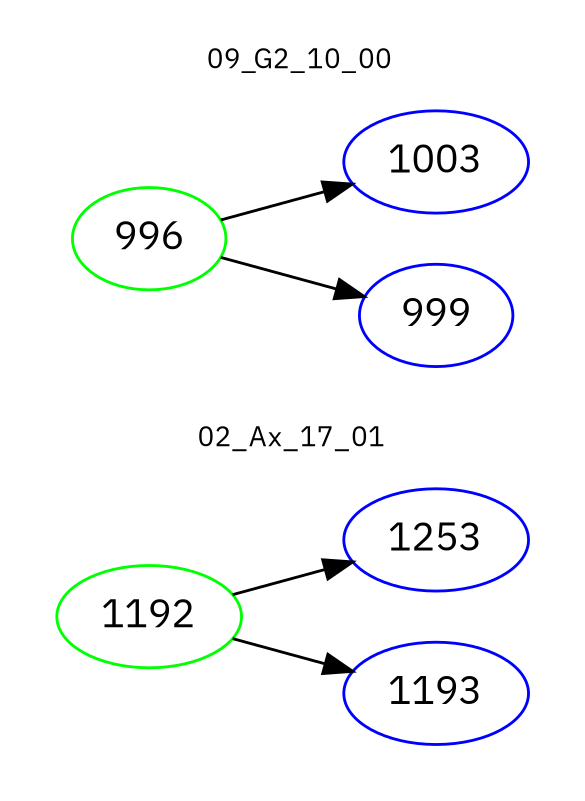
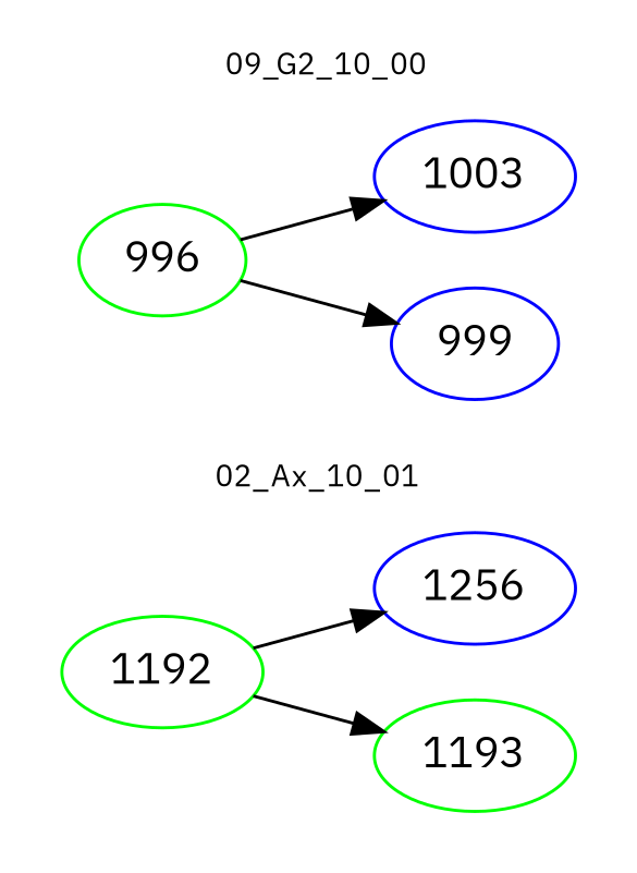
  digraph {
    fontname="IBM Plex Sans"
    rankdir=LR
    node [color=blue fontname="IBM Plex Sans"]
    edge [color=black fontname="IBM Plex Sans"]
    n1 [color=green label=1192]
-   n2 [label=1193]
-   n3 [label=1253]
+   n2 [color=green label=1193]
+   n3 [label=1256]
    n4 [color=green label=996]
    n5 [label=999]
    n6 [label=1003]
    subgraph cluster_1 {
      color=white
      fontsize=10
-     label="02_Ax_17_01"
+     label="02_Ax_10_01"
      n1
      n2
      n3
    }
    subgraph cluster_2 {
      color=white
      fontsize=10
      label="09_G2_10_00"
      n4
      n5
      n6
    }
    n1 -> n2
    n1 -> n3
    n4 -> n5
    n4 -> n6
  }
